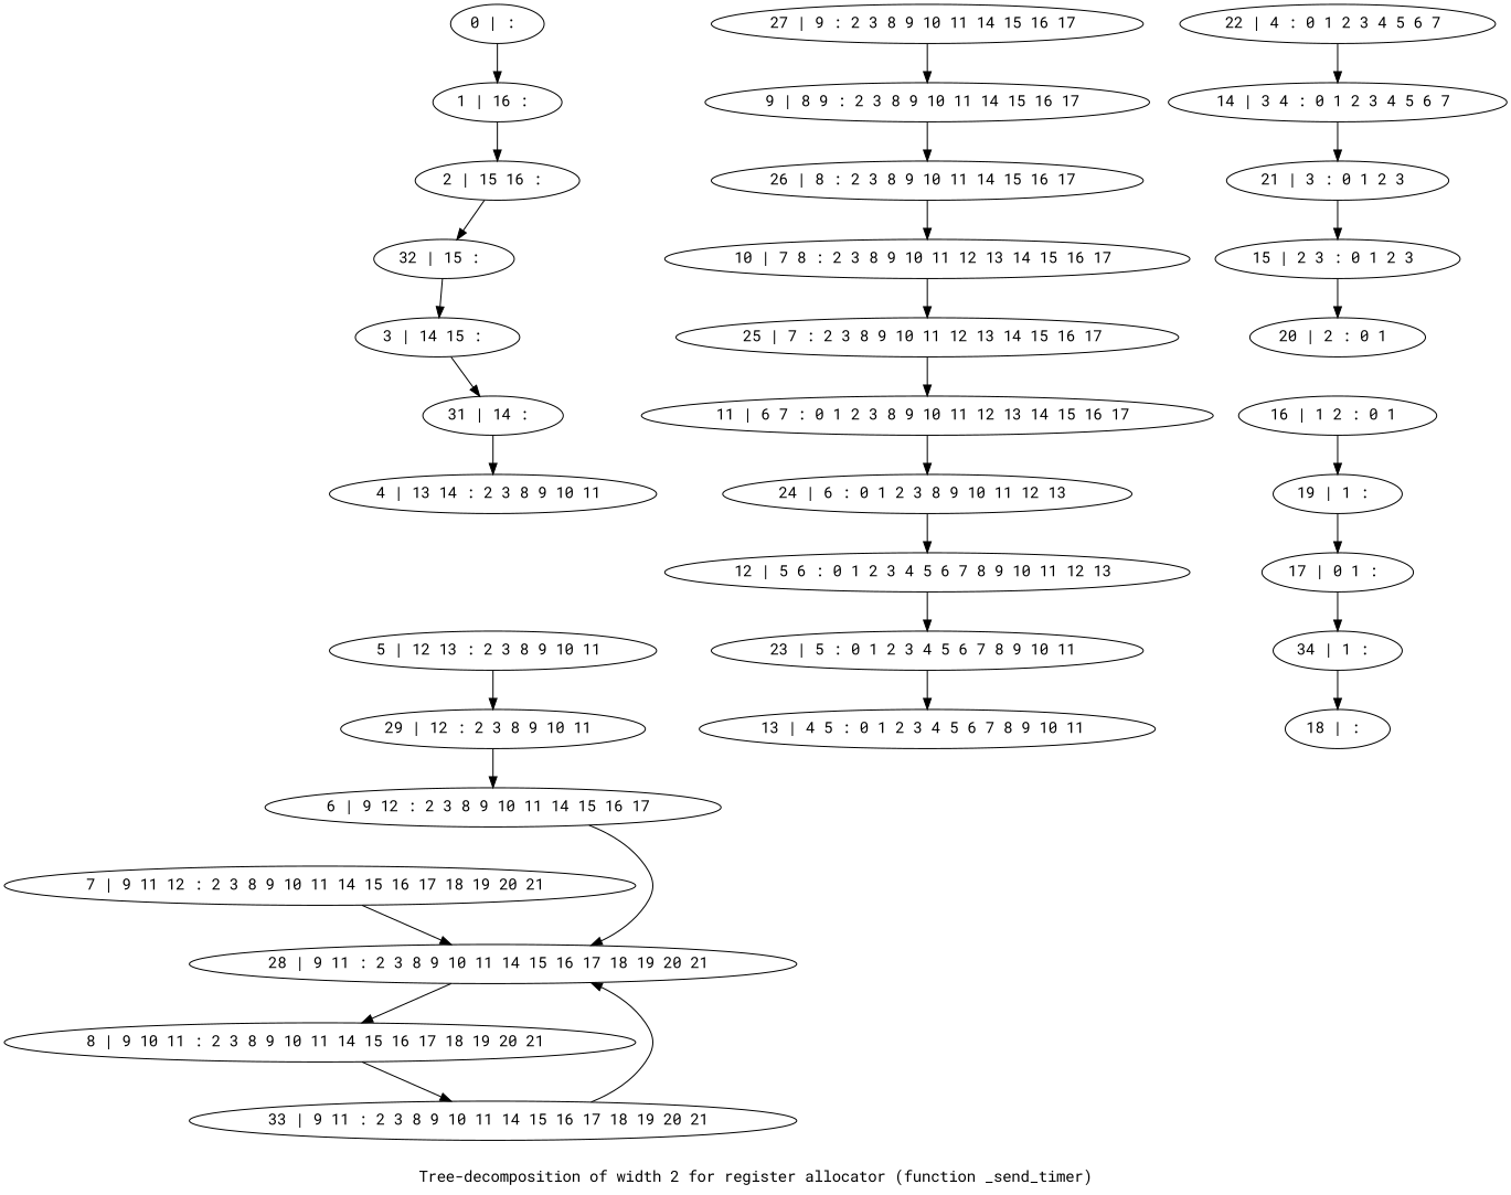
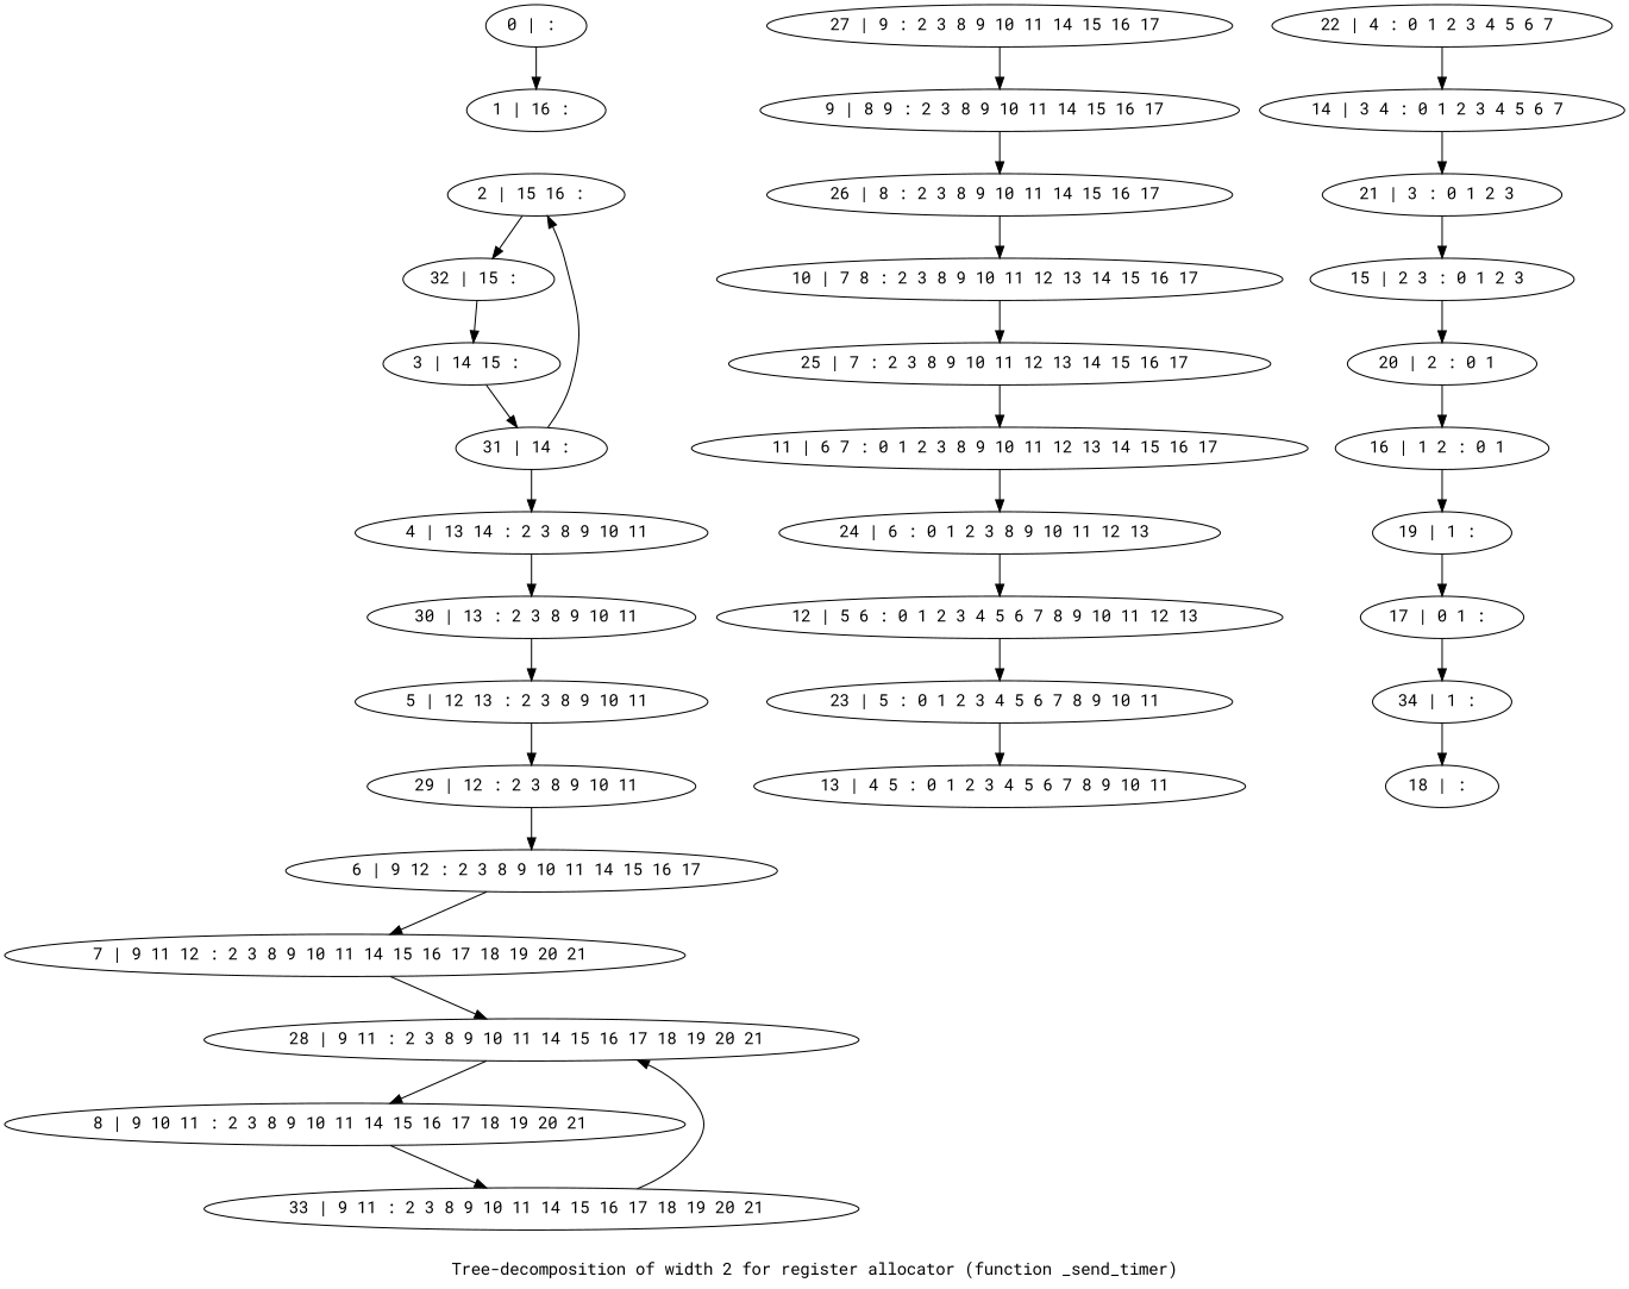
  digraph {
    fontname="Roboto Mono"
    label="Tree-decomposition of width 2 for register allocator (function _send_timer)"
    node [fontname="Roboto Mono"]
    edge [fontname="Roboto Mono"]
    n1 [label="0 | : "]
    n2 [label="1 | 16 : "]
    n3 [label="2 | 15 16 : "]
    n4 [label="32 | 15 : "]
    n5 [label="3 | 14 15 : "]
    n6 [label="31 | 14 : "]
    n7 [label="4 | 13 14 : 2 3 8 9 10 11 "]
+   n8 [label="30 | 13 : 2 3 8 9 10 11 "]
    n9 [label="5 | 12 13 : 2 3 8 9 10 11 "]
    n10 [label="29 | 12 : 2 3 8 9 10 11 "]
    n11 [label="6 | 9 12 : 2 3 8 9 10 11 14 15 16 17 "]
    n12 [label="7 | 9 11 12 : 2 3 8 9 10 11 14 15 16 17 18 19 20 21 "]
    n13 [label="28 | 9 11 : 2 3 8 9 10 11 14 15 16 17 18 19 20 21 "]
    n14 [label="8 | 9 10 11 : 2 3 8 9 10 11 14 15 16 17 18 19 20 21 "]
    n15 [label="33 | 9 11 : 2 3 8 9 10 11 14 15 16 17 18 19 20 21 "]
    n16 [label="9 | 8 9 : 2 3 8 9 10 11 14 15 16 17 "]
    n17 [label="26 | 8 : 2 3 8 9 10 11 14 15 16 17 "]
    n18 [label="10 | 7 8 : 2 3 8 9 10 11 12 13 14 15 16 17 "]
    n19 [label="25 | 7 : 2 3 8 9 10 11 12 13 14 15 16 17 "]
    n20 [label="11 | 6 7 : 0 1 2 3 8 9 10 11 12 13 14 15 16 17 "]
    n21 [label="24 | 6 : 0 1 2 3 8 9 10 11 12 13 "]
    n22 [label="12 | 5 6 : 0 1 2 3 4 5 6 7 8 9 10 11 12 13 "]
    n23 [label="23 | 5 : 0 1 2 3 4 5 6 7 8 9 10 11 "]
    n24 [label="13 | 4 5 : 0 1 2 3 4 5 6 7 8 9 10 11 "]
    n25 [label="22 | 4 : 0 1 2 3 4 5 6 7 "]
    n26 [label="14 | 3 4 : 0 1 2 3 4 5 6 7 "]
    n27 [label="21 | 3 : 0 1 2 3 "]
    n28 [label="15 | 2 3 : 0 1 2 3 "]
    n29 [label="20 | 2 : 0 1 "]
    n30 [label="16 | 1 2 : 0 1 "]
    n31 [label="19 | 1 : "]
    n32 [label="17 | 0 1 : "]
    n33 [label="34 | 1 : "]
    n34 [label="18 | : "]
    n35 [label="27 | 9 : 2 3 8 9 10 11 14 15 16 17 "]
    n1 -> n2
-   n2 -> n3
+   n6 -> n3
    n3 -> n4
    n4 -> n5
    n5 -> n6
    n6 -> n7
+   n7 -> n8
+   n8 -> n9
    n9 -> n10
    n10 -> n11
-   n11 -> n13
+   n11 -> n12
    n12 -> n13
    n13 -> n14
    n14 -> n15
    n15 -> n13
    n16 -> n17
    n17 -> n18
    n18 -> n19
    n19 -> n20
    n20 -> n21
    n21 -> n22
    n22 -> n23
    n23 -> n24
    n25 -> n26
    n26 -> n27
    n27 -> n28
    n28 -> n29
+   n29 -> n30
    n30 -> n31
    n31 -> n32
    n32 -> n33
    n33 -> n34
    n35 -> n16
  }
